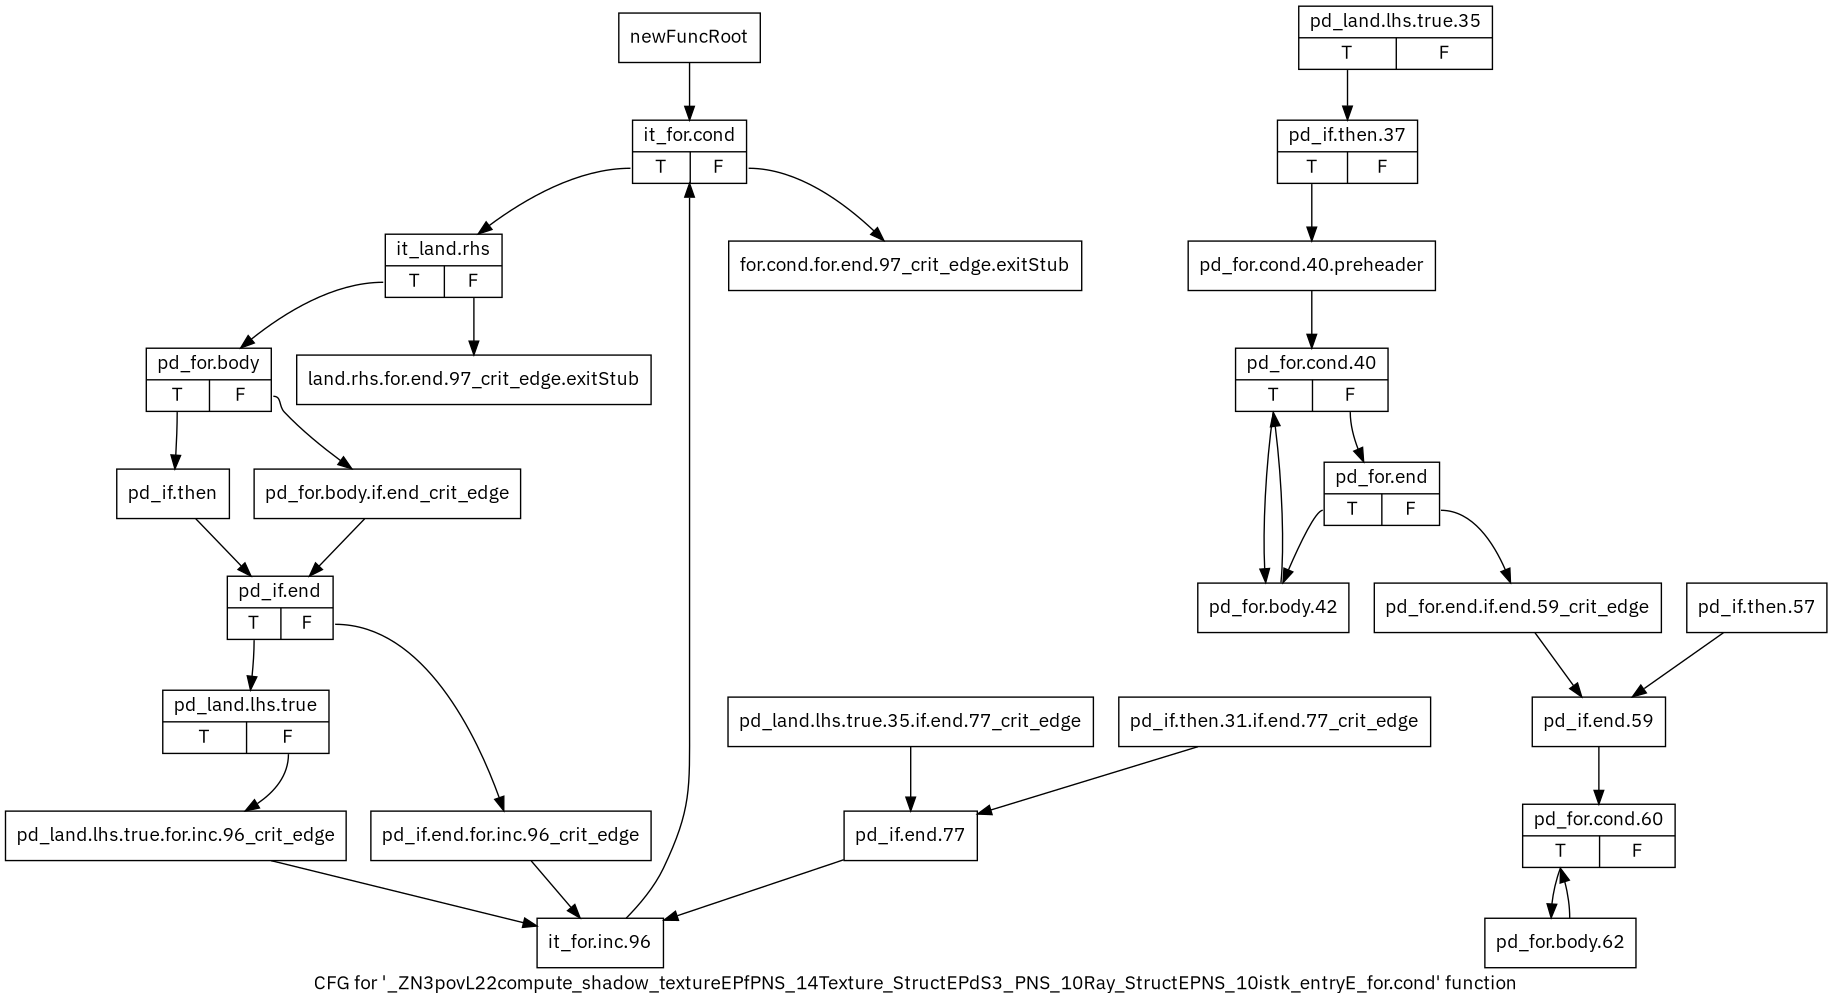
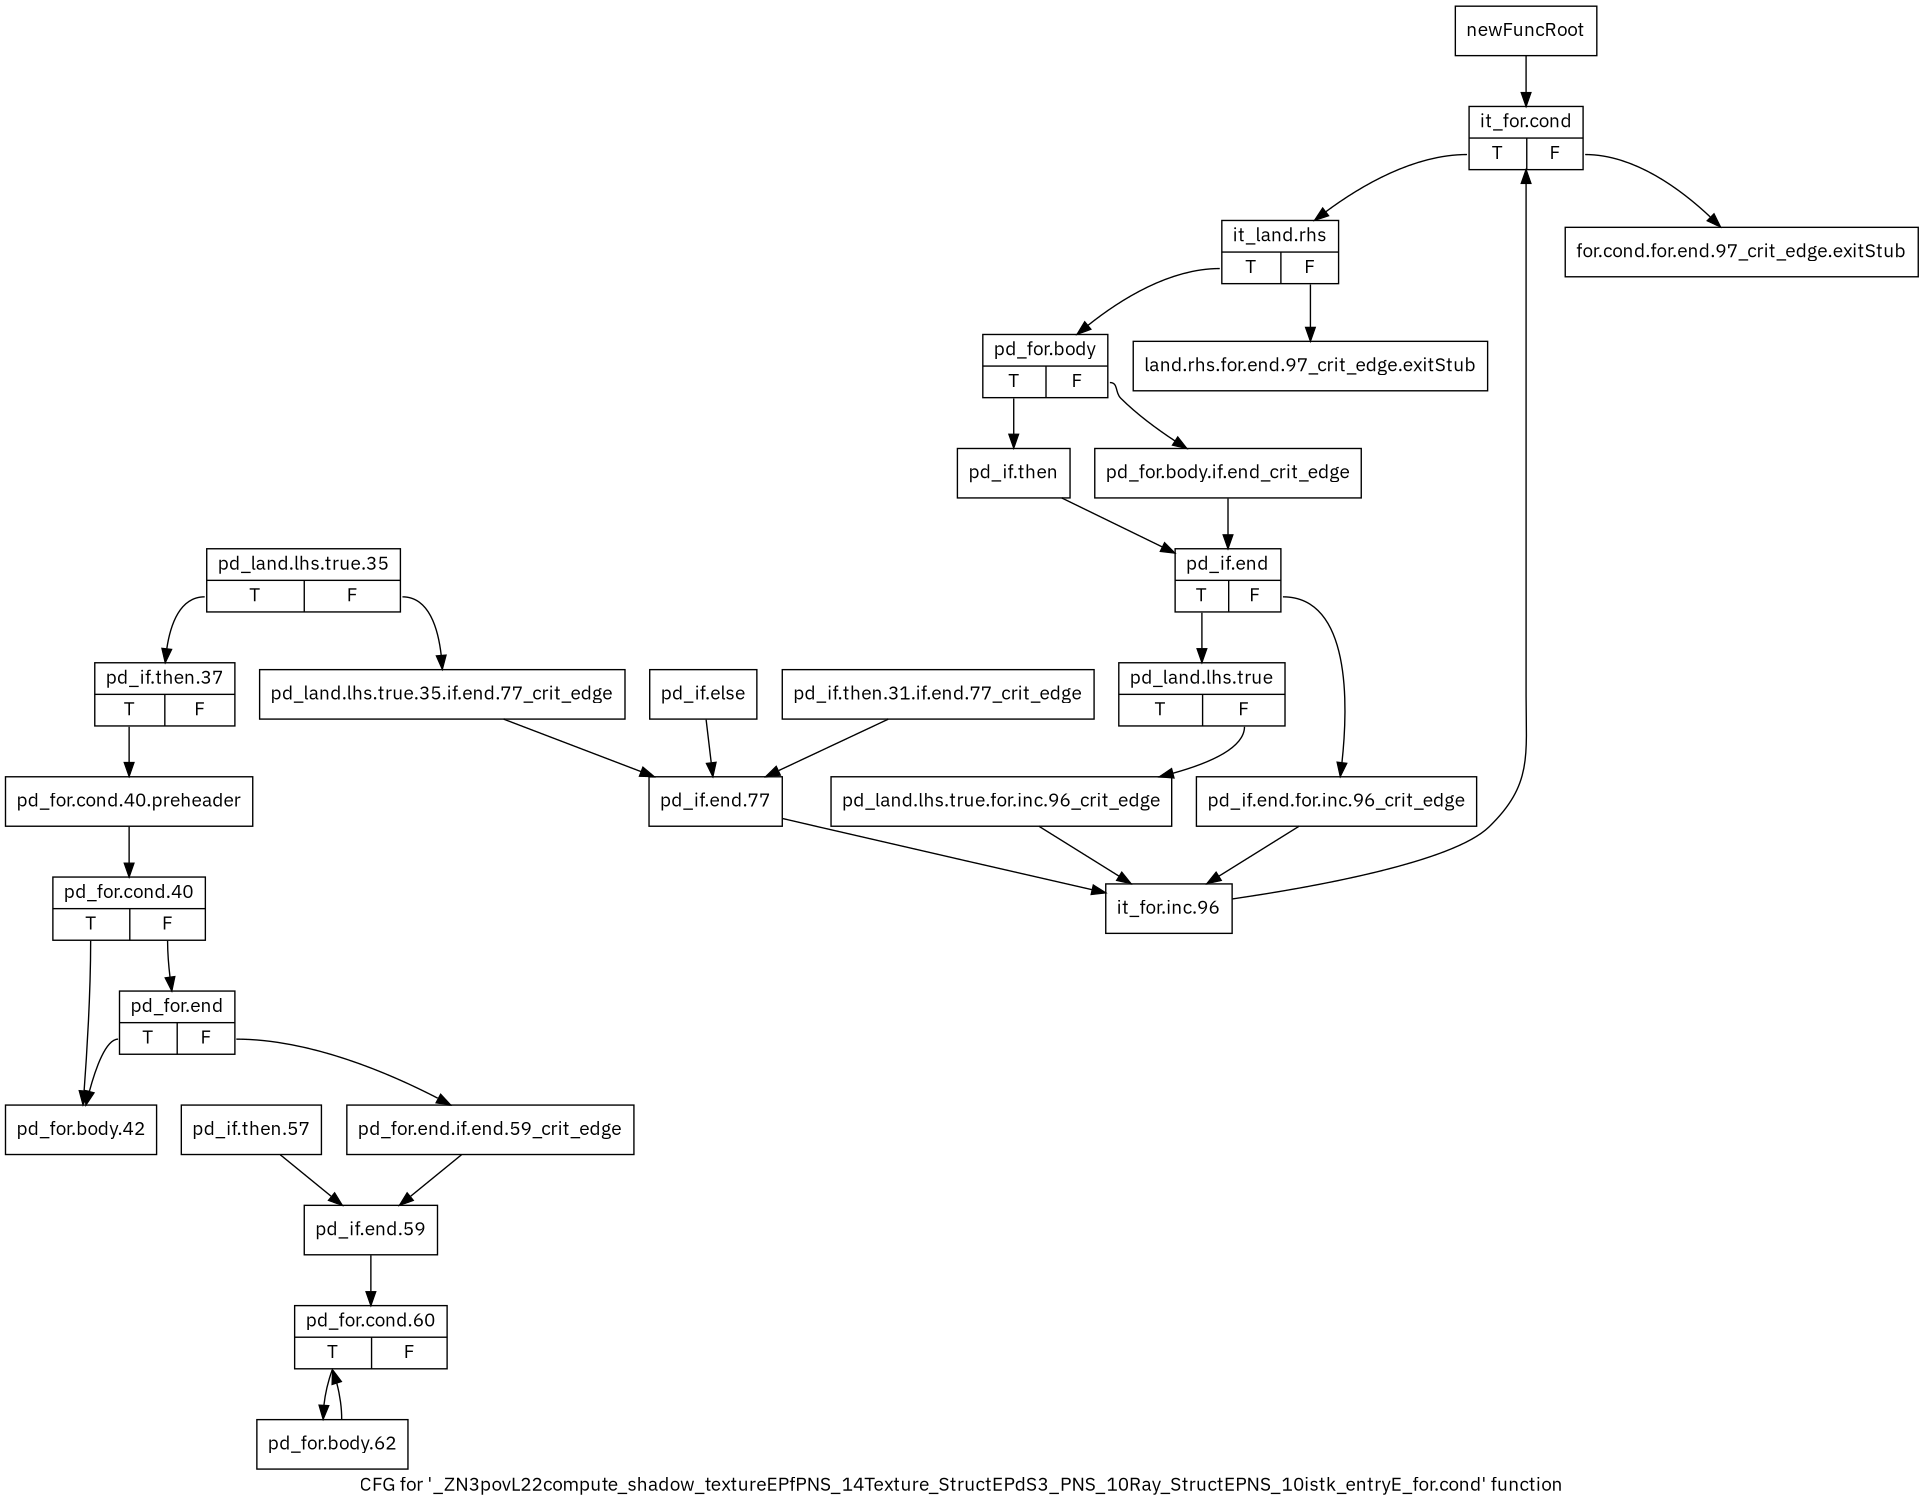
  digraph {
    fontname="IBM Plex Sans"
    label="CFG for '_ZN3povL22compute_shadow_textureEPfPNS_14Texture_StructEPdS3_PNS_10Ray_StructEPNS_10istk_entryE_for.cond' function"
    node [fontname="IBM Plex Sans" shape=record]
    edge [fontname="IBM Plex Sans"]
    n1 [label="{newFuncRoot}"]
    n2 [label="{it_for.cond|{<s0>T|<s1>F}}"]
    n3 [label="{for.cond.for.end.97_crit_edge.exitStub}"]
    n4 [label="{it_land.rhs|{<s0>T|<s1>F}}"]
    n5 [label="{land.rhs.for.end.97_crit_edge.exitStub}"]
    n6 [label="{pd_for.body|{<s0>T|<s1>F}}"]
    n7 [label="{pd_if.then}"]
    n8 [label="{pd_for.body.if.end_crit_edge}"]
    n9 [label="{pd_if.end|{<s0>T|<s1>F}}"]
    n10 [label="{pd_land.lhs.true|{<s0>T|<s1>F}}"]
    n11 [label="{pd_if.end.for.inc.96_crit_edge}"]
    n12 [label="{pd_land.lhs.true.for.inc.96_crit_edge}"]
    n13 [label="{it_for.inc.96}"]
    n14 [label="{pd_land.lhs.true.35|{<s0>T|<s1>F}}"]
    n15 [label="{pd_if.then.37|{<s0>T|<s1>F}}"]
    n16 [label="{pd_land.lhs.true.35.if.end.77_crit_edge}"]
    n17 [label="{pd_if.then.31.if.end.77_crit_edge}"]
    n18 [label="{pd_if.end.77}"]
    n19 [label="{pd_for.cond.40.preheader}"]
    n20 [label="{pd_for.cond.40|{<s0>T|<s1>F}}"]
+   n21 [label="{pd_if.else}"]
    n22 [label="{pd_for.body.42}"]
    n23 [label="{pd_for.end|{<s0>T|<s1>F}}"]
    n24 [label="{pd_for.end.if.end.59_crit_edge}"]
    n25 [label="{pd_if.then.57}"]
    n26 [label="{pd_if.end.59}"]
    n27 [label="{pd_for.cond.60|{<s0>T|<s1>F}}"]
    n28 [label="{pd_for.body.62}"]
    n1 -> n2
    n2 -> n3 [tailport=s1]
    n2 -> n4 [tailport=s0]
    n4 -> n5 [tailport=s1]
    n4 -> n6 [tailport=s0]
    n6 -> n7 [tailport=s0]
    n6 -> n8 [tailport=s1]
    n7 -> n9
    n8 -> n9
    n9 -> n10 [tailport=s0]
    n9 -> n11 [tailport=s1]
    n10 -> n12 [tailport=s1]
    n11 -> n13
    n12 -> n13
    n13 -> n2
    n14 -> n15 [tailport=s0]
+   n14 -> n16 [tailport=s1]
    n15 -> n19 [tailport=s0]
    n16 -> n18
    n17 -> n18
    n18 -> n13
    n19 -> n20
    n20 -> n22 [tailport=s0]
    n20 -> n23 [tailport=s1]
-   n22 -> n20
+   n21 -> n18
    n23 -> n22 [tailport=s0]
    n23 -> n24 [tailport=s1]
    n24 -> n26
    n25 -> n26
    n26 -> n27
    n27 -> n28 [tailport=s0]
    n28 -> n27
  }
